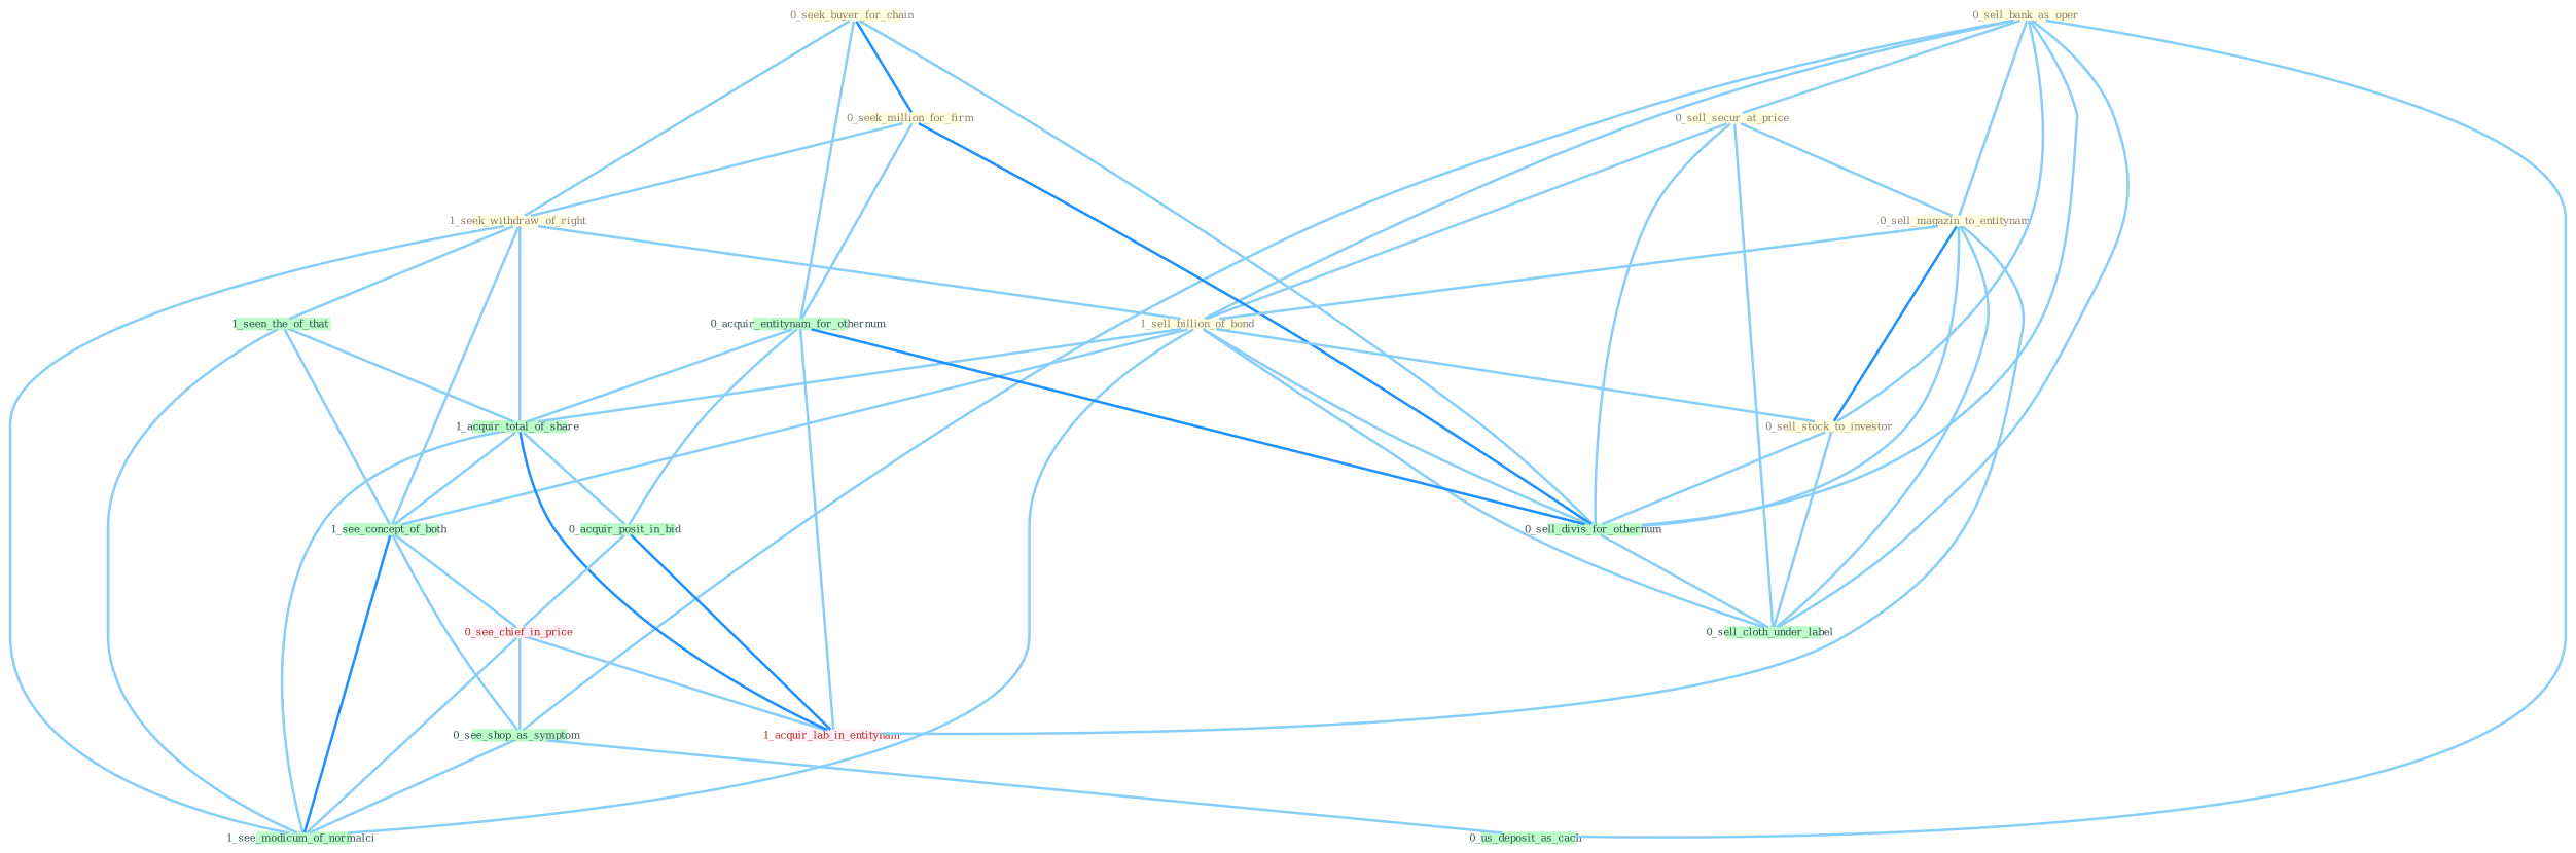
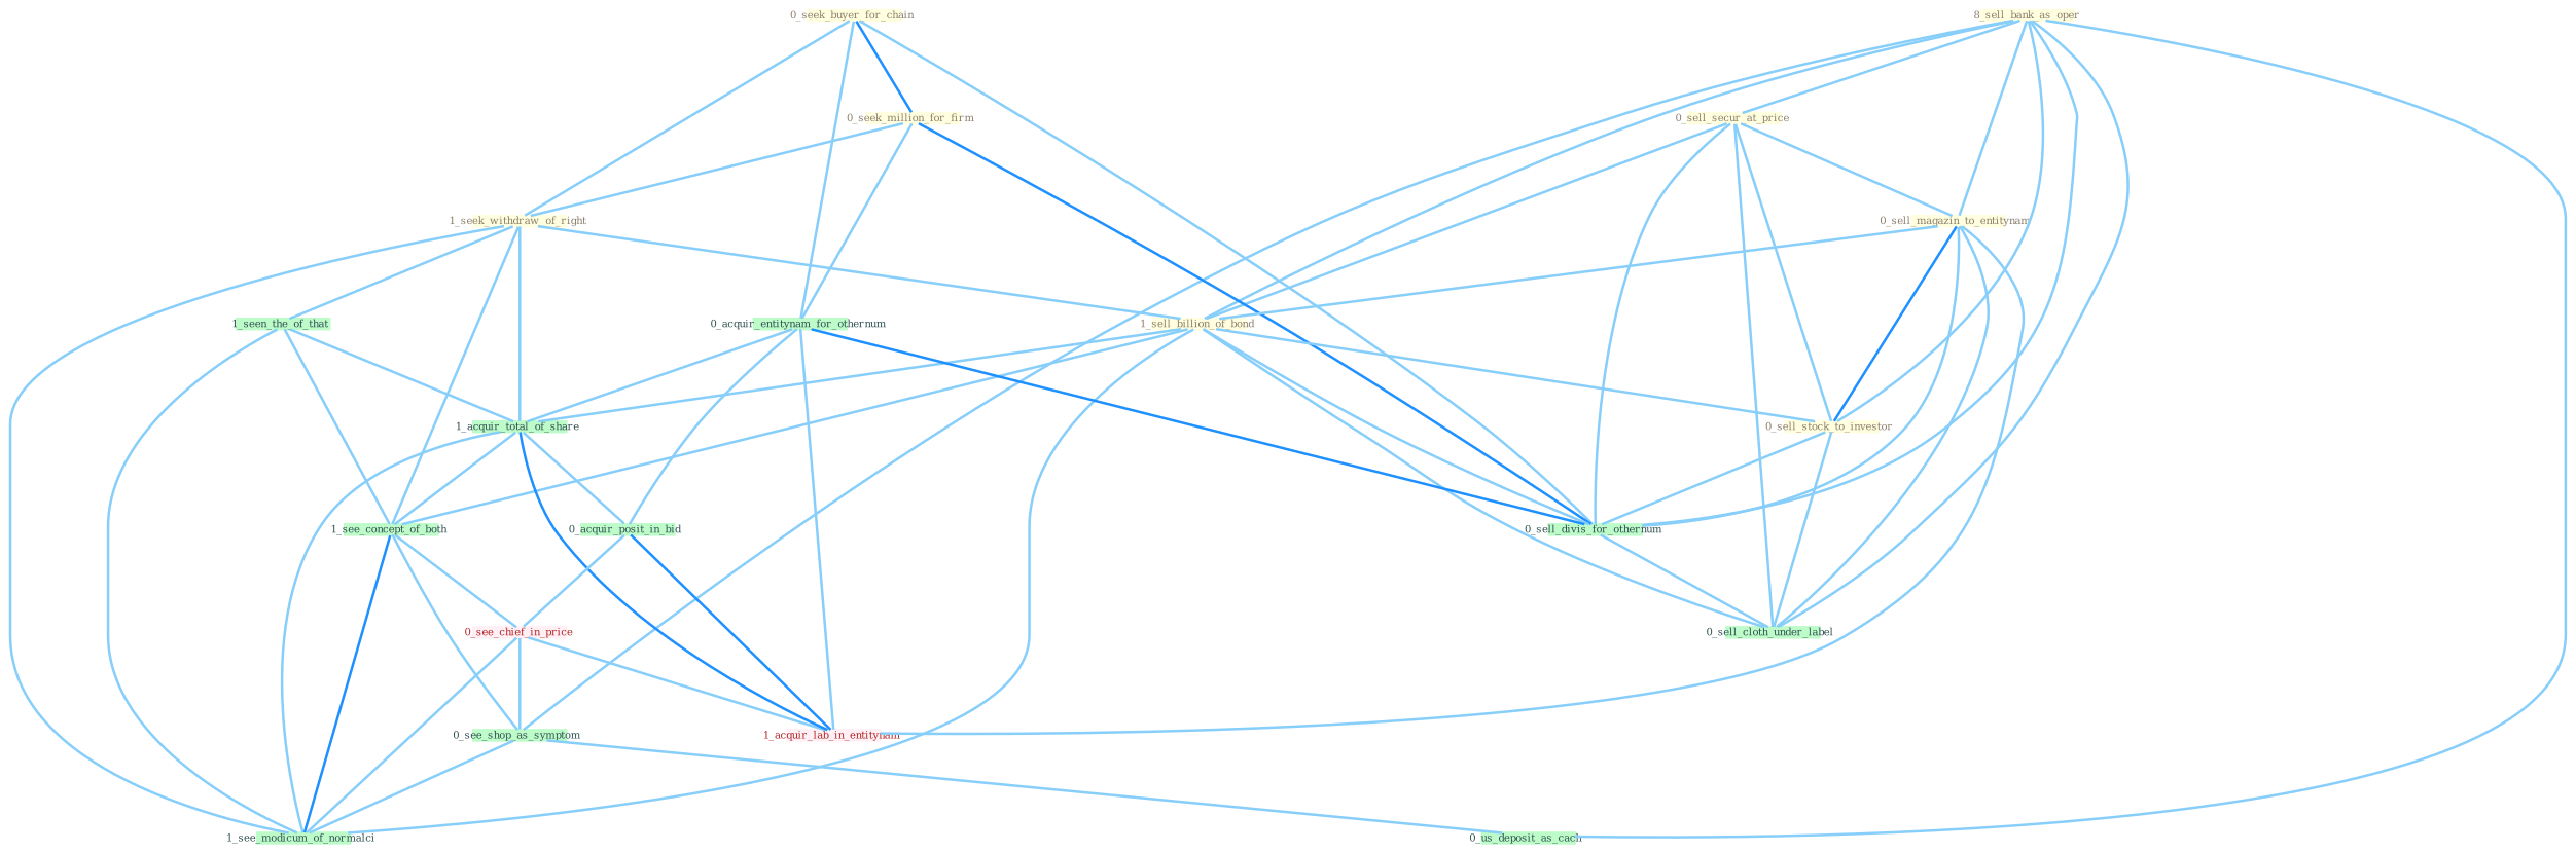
  graph {
    node [color="#BDFCC9" fixedsize=true fontcolor="#2f4f4f" fontsize=4 shape=polygon style=filled]
    edge [color="#87cefa" w=1]
    "0_seek_buyer_for_chain " [color="#ffffe0" fontcolor="#8b7d6b" height=.06 width=.5]
-   "0_sell_bank_as_oper " [color="#ffffe0" fontcolor="#8b7d6b" height=.06 width=.5]
+   "0_sell_bank_as_oper " [color="#ffffe0" fontcolor="#8b7d6b" height=.06 width=.5 label="8_sell_bank_as_oper"]
    "0_sell_secur_at_price " [color="#ffffe0" fontcolor="#8b7d6b" height=.06 width=.5]
    "0_seek_million_for_firm " [color="#ffffe0" fontcolor="#8b7d6b" height=.06 width=.5]
    "0_sell_magazin_to_entitynam " [color="#ffffe0" fontcolor="#8b7d6b" height=.06 width=.5]
    "1_seek_withdraw_of_right " [color="#ffffe0" fontcolor="#8b7d6b" height=.06 width=.5]
    "1_sell_billion_of_bond " [color="#ffffe0" fontcolor="#8b7d6b" height=.06 width=.5]
    "0_sell_stock_to_investor " [color="#ffffe0" fontcolor="#8b7d6b" height=.06 width=.5]
    n9 [color="#fff0f5" fontcolor="#b22222" height=.06 label="0_see_chief_in_price" width=.5]
    "1_acquir_lab_in_entitynam " [color="#fff0f5" fontcolor="#b22222" height=.06 width=.5]
    "0_acquir_entitynam_for_othernum " [height=.06 width=.5]
    "0_sell_divis_for_othernum " [height=.06 width=.5]
    "0_sell_cloth_under_label " [height=.06 width=.5]
    "0_see_shop_as_symptom " [height=.06 width=.5]
    "0_us_deposit_as_cach " [height=.06 width=.5]
    "1_seen_the_of_that " [height=.06 width=.5]
    "1_acquir_total_of_share " [height=.06 width=.5]
    "1_see_concept_of_both " [height=.06 width=.5]
    "1_see_modicum_of_normalci " [height=.06 width=.5]
    "0_acquir_posit_in_bid " [height=.06 width=.5]
    subgraph sub_1 {
      "0_seek_buyer_for_chain "
      "0_sell_bank_as_oper "
      "0_sell_secur_at_price "
      "0_seek_million_for_firm "
      "0_sell_magazin_to_entitynam "
      "1_seek_withdraw_of_right "
      "1_sell_billion_of_bond "
      "0_sell_stock_to_investor "
    }
    subgraph sub_2 {
      n9
      "1_acquir_lab_in_entitynam "
    }
    "0_seek_buyer_for_chain " -- "0_seek_million_for_firm " [color="#1e90ff" w=2]
    "0_seek_buyer_for_chain " -- "1_seek_withdraw_of_right "
    "0_seek_buyer_for_chain " -- "0_acquir_entitynam_for_othernum "
    "0_seek_buyer_for_chain " -- "0_sell_divis_for_othernum "
    "0_sell_bank_as_oper " -- "0_sell_secur_at_price "
    "0_sell_bank_as_oper " -- "0_sell_magazin_to_entitynam "
    "0_sell_bank_as_oper " -- "1_sell_billion_of_bond "
    "0_sell_bank_as_oper " -- "0_sell_stock_to_investor "
    "0_sell_bank_as_oper " -- "0_sell_divis_for_othernum "
    "0_sell_bank_as_oper " -- "0_sell_cloth_under_label "
    "0_sell_bank_as_oper " -- "0_see_shop_as_symptom "
    "0_sell_bank_as_oper " -- "0_us_deposit_as_cach "
    "0_sell_secur_at_price " -- "0_sell_magazin_to_entitynam "
    "0_sell_secur_at_price " -- "1_sell_billion_of_bond "
+   "0_sell_secur_at_price " -- "0_sell_stock_to_investor "
    "0_sell_secur_at_price " -- "0_sell_divis_for_othernum "
    "0_sell_secur_at_price " -- "0_sell_cloth_under_label "
    "0_seek_million_for_firm " -- "1_seek_withdraw_of_right "
    "0_seek_million_for_firm " -- "0_acquir_entitynam_for_othernum "
    "0_seek_million_for_firm " -- "0_sell_divis_for_othernum " [color="#1e90ff"]
    "0_sell_magazin_to_entitynam " -- "1_sell_billion_of_bond "
    "0_sell_magazin_to_entitynam " -- "0_sell_stock_to_investor " [color="#1e90ff" w=2]
    "0_sell_magazin_to_entitynam " -- "1_acquir_lab_in_entitynam "
    "0_sell_magazin_to_entitynam " -- "0_sell_divis_for_othernum "
    "0_sell_magazin_to_entitynam " -- "0_sell_cloth_under_label "
    "1_seek_withdraw_of_right " -- "1_sell_billion_of_bond "
    "1_seek_withdraw_of_right " -- "1_seen_the_of_that "
    "1_seek_withdraw_of_right " -- "1_acquir_total_of_share "
    "1_seek_withdraw_of_right " -- "1_see_concept_of_both "
    "1_seek_withdraw_of_right " -- "1_see_modicum_of_normalci "
    "1_sell_billion_of_bond " -- "0_sell_stock_to_investor "
    "1_sell_billion_of_bond " -- "0_sell_divis_for_othernum "
    "1_sell_billion_of_bond " -- "0_sell_cloth_under_label "
    "1_sell_billion_of_bond " -- "1_acquir_total_of_share "
    "1_sell_billion_of_bond " -- "1_see_concept_of_both "
    "1_sell_billion_of_bond " -- "1_see_modicum_of_normalci "
    "0_sell_stock_to_investor " -- "0_sell_divis_for_othernum "
    "0_sell_stock_to_investor " -- "0_sell_cloth_under_label "
    n9 -- "1_acquir_lab_in_entitynam "
    n9 -- "0_see_shop_as_symptom "
    n9 -- "1_see_modicum_of_normalci "
    "0_acquir_entitynam_for_othernum " -- "1_acquir_lab_in_entitynam "
    "0_acquir_entitynam_for_othernum " -- "0_sell_divis_for_othernum " [color="#1e90ff" w=2]
    "0_acquir_entitynam_for_othernum " -- "1_acquir_total_of_share "
    "0_acquir_entitynam_for_othernum " -- "0_acquir_posit_in_bid "
    "0_sell_divis_for_othernum " -- "0_sell_cloth_under_label "
    "0_see_shop_as_symptom " -- "0_us_deposit_as_cach "
    "0_see_shop_as_symptom " -- "1_see_modicum_of_normalci "
    "1_seen_the_of_that " -- "1_acquir_total_of_share "
    "1_seen_the_of_that " -- "1_see_concept_of_both "
    "1_seen_the_of_that " -- "1_see_modicum_of_normalci "
    "1_acquir_total_of_share " -- "1_acquir_lab_in_entitynam " [color="#1e90ff"]
    "1_acquir_total_of_share " -- "1_see_concept_of_both "
    "1_acquir_total_of_share " -- "1_see_modicum_of_normalci "
    "1_acquir_total_of_share " -- "0_acquir_posit_in_bid "
    "1_see_concept_of_both " -- n9
    "1_see_concept_of_both " -- "0_see_shop_as_symptom "
    "1_see_concept_of_both " -- "1_see_modicum_of_normalci " [color="#1e90ff" w=2]
    "0_acquir_posit_in_bid " -- n9
    "0_acquir_posit_in_bid " -- "1_acquir_lab_in_entitynam " [color="#1e90ff" w=2]
  }
